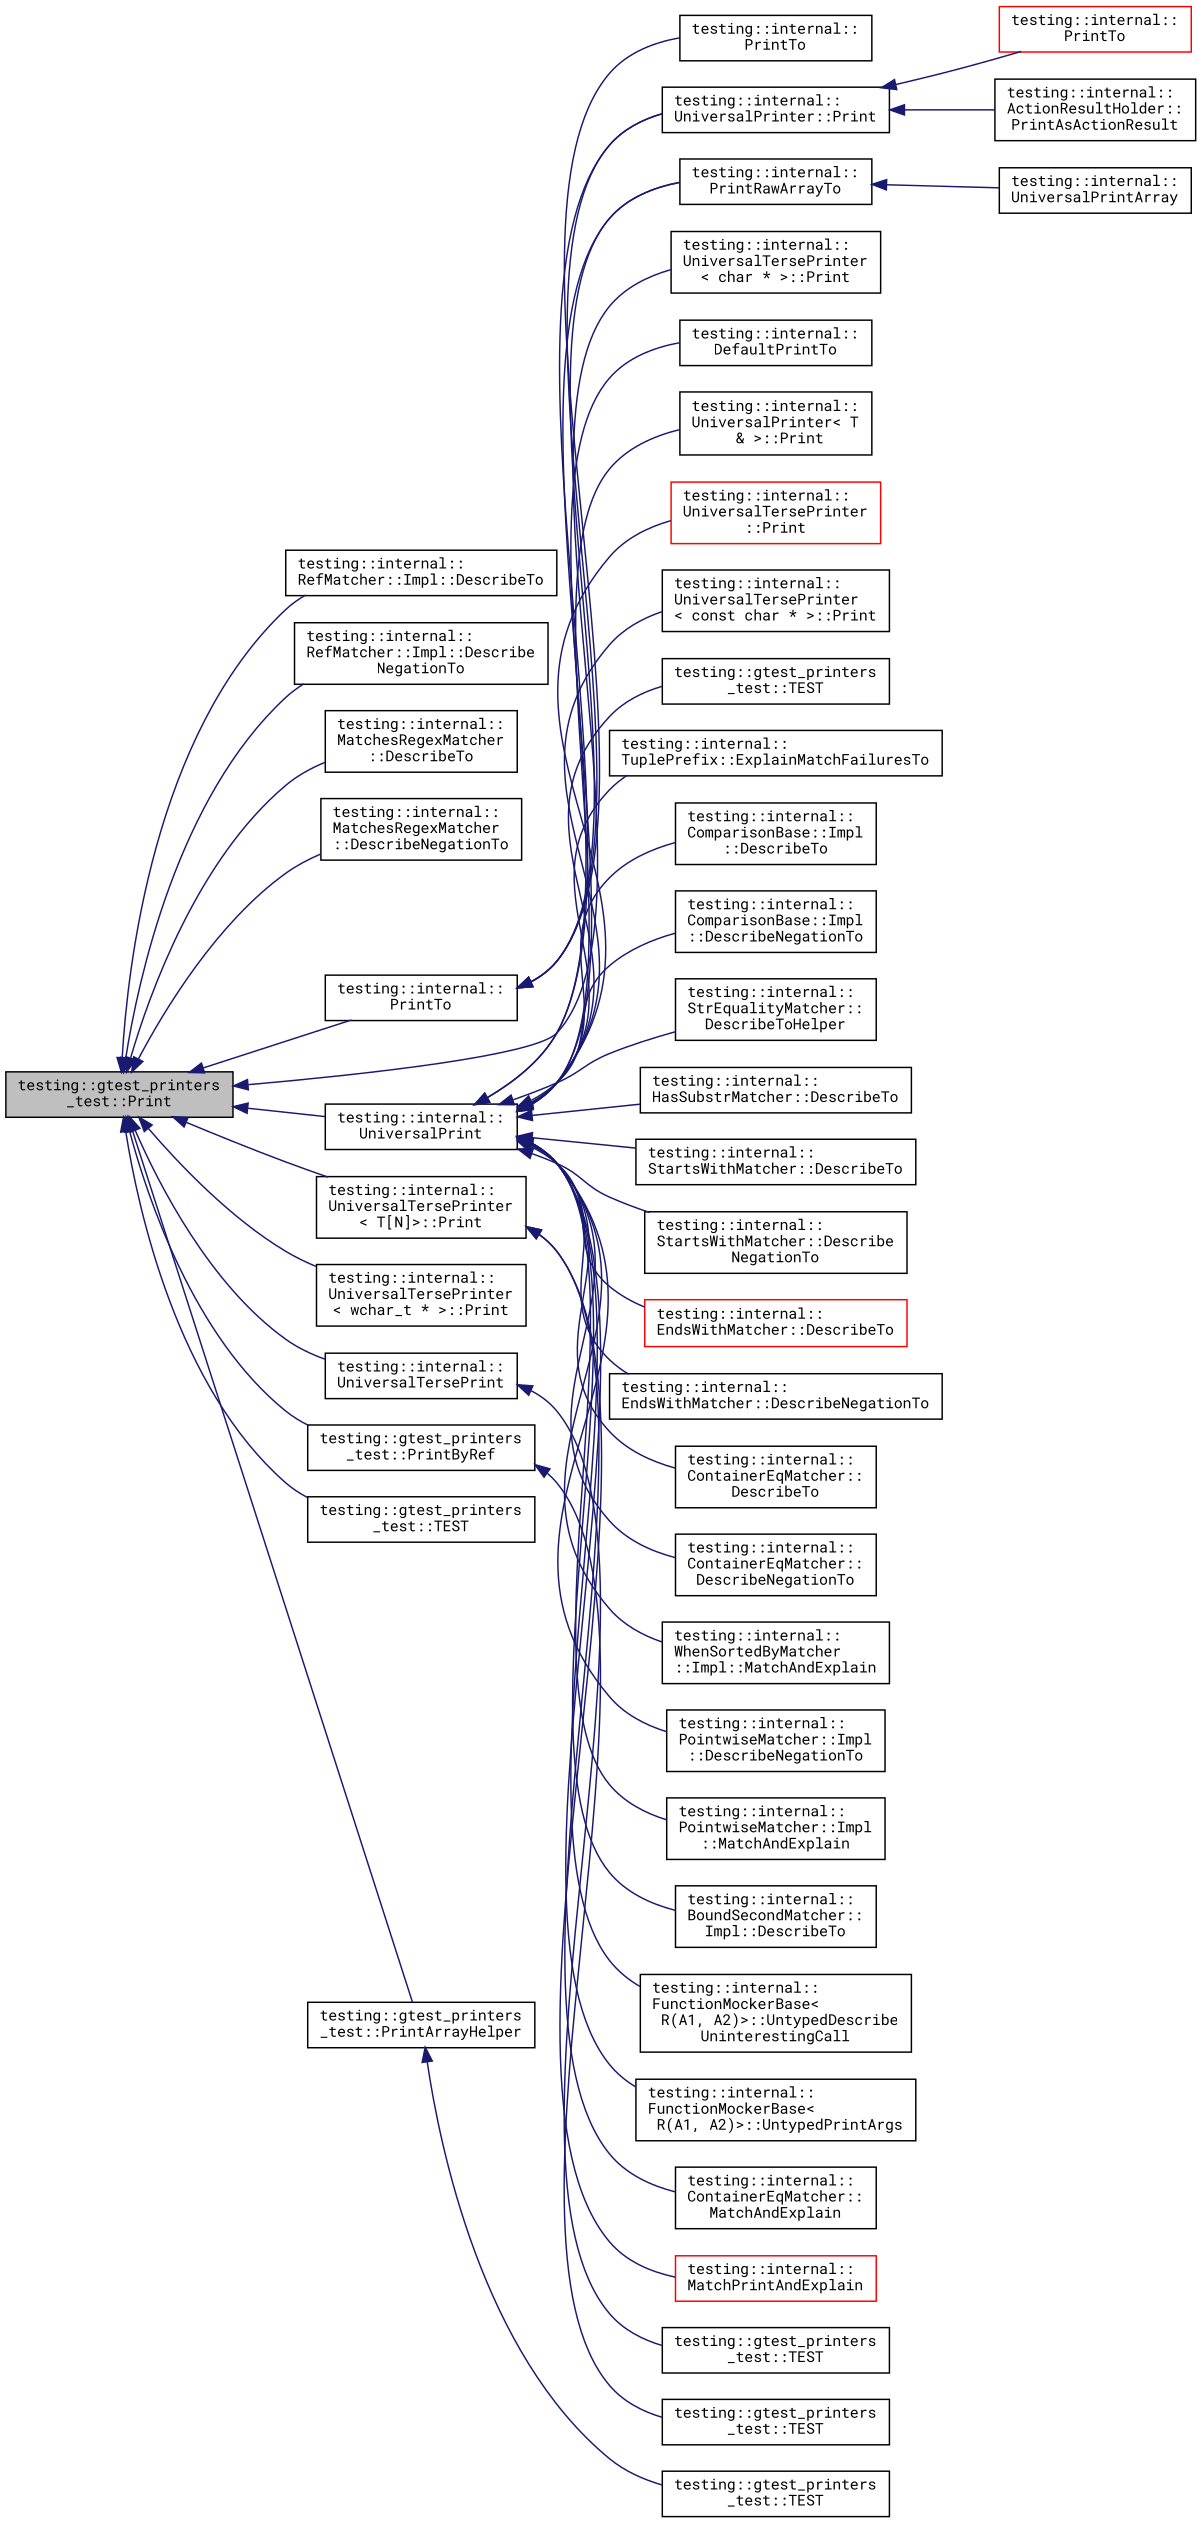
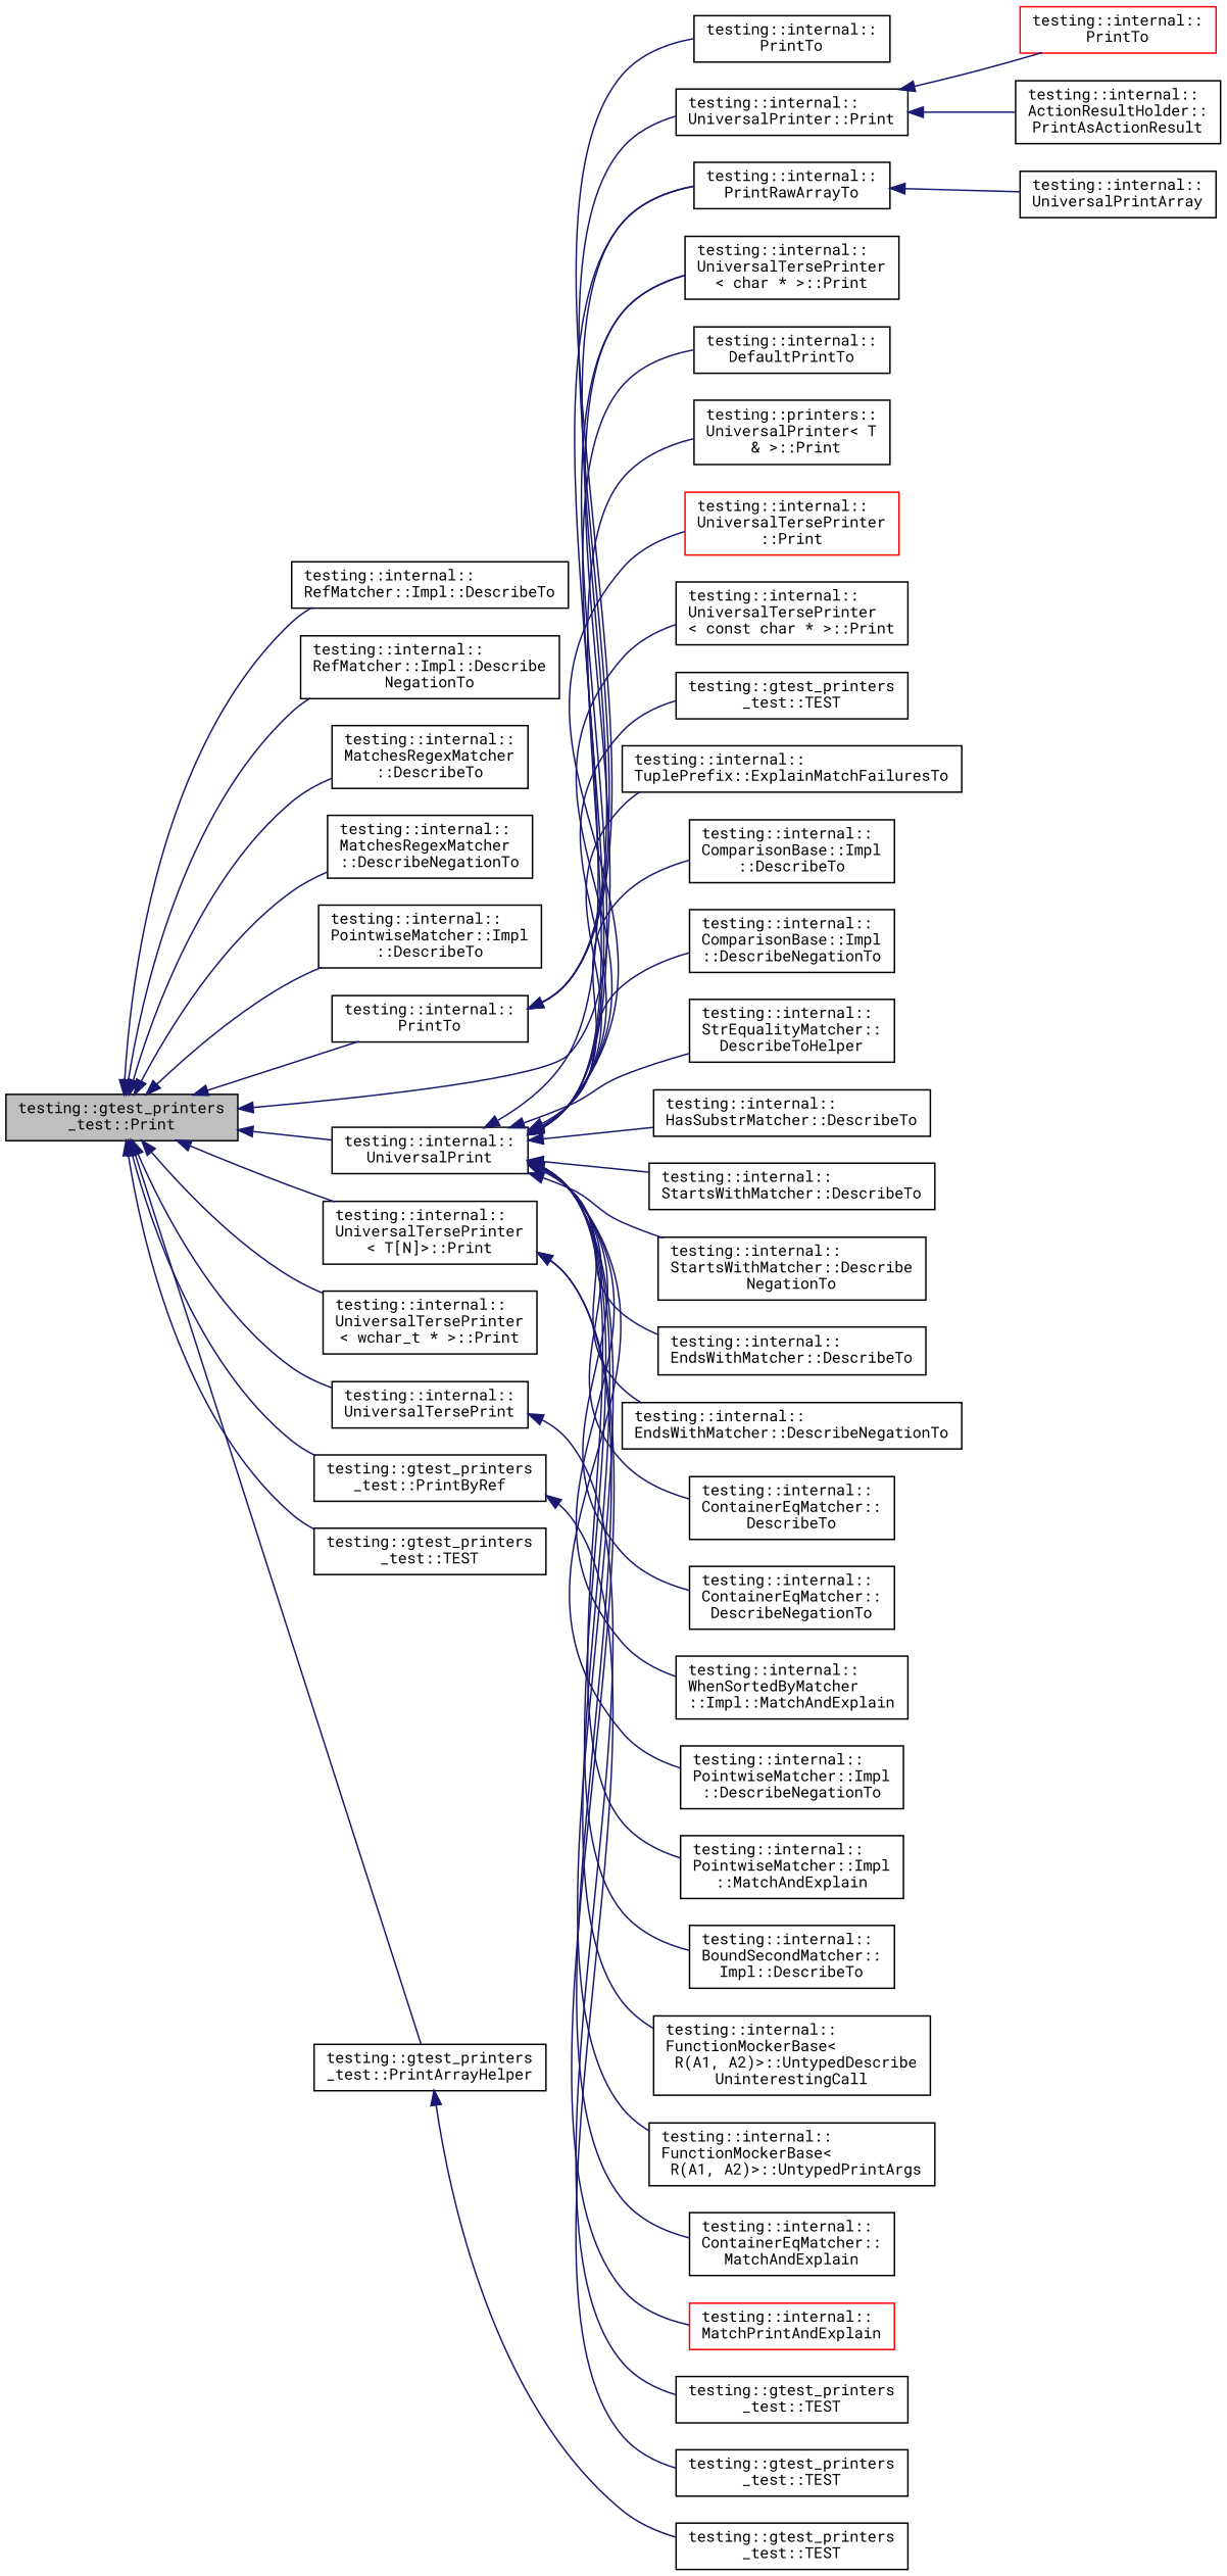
  digraph {
    fontname="Roboto Mono"
    rankdir=LR
    node [color=black fillcolor=white fontname="Roboto Mono" fontsize=10 shape=record style=filled]
    edge [color=midnightblue dir=back fontname="Roboto Mono" fontsize=10 labelfontname=Helvetica labelfontsize=10 style=solid]
    n1 [fillcolor=grey75 fontcolor=black height=0.2 label="testing::gtest_printers\l_test::Print" width=0.4]
    n2 [height=0.2 label="testing::internal::\lRefMatcher::Impl::DescribeTo" width=0.4]
    n3 [height=0.2 label="testing::internal::\lRefMatcher::Impl::Describe\lNegationTo" width=0.4]
    n4 [height=0.2 label="testing::internal::\lMatchesRegexMatcher\l::DescribeTo" width=0.4]
    n5 [height=0.2 label="testing::internal::\lMatchesRegexMatcher\l::DescribeNegationTo" width=0.4]
+   n6 [height=0.2 label="testing::internal::\lPointwiseMatcher::Impl\l::DescribeTo" width=0.4]
    n7 [height=0.2 label="testing::internal::\lPrintTo" width=0.4]
    n8 [height=0.2 label="testing::internal::\lUniversalTersePrinter\l\< T[N]\>::Print" width=0.4]
    n9 [height=0.2 label="testing::internal::\lUniversalTersePrinter\l\< char * \>::Print" width=0.4]
    n10 [height=0.2 label="testing::internal::\lUniversalTersePrinter\l\< wchar_t * \>::Print" width=0.4]
    n11 [height=0.2 label="testing::internal::\lUniversalTersePrint" width=0.4]
    n12 [height=0.2 label="testing::internal::\lUniversalPrint" width=0.4]
    n13 [height=0.2 label="testing::gtest_printers\l_test::PrintByRef" width=0.4]
    n14 [height=0.2 label="testing::gtest_printers\l_test::TEST" width=0.4]
    n15 [height=0.2 label="testing::gtest_printers\l_test::PrintArrayHelper" width=0.4]
    n16 [height=0.2 label="testing::internal::\lPrintTo" width=0.4]
    n17 [height=0.2 label="testing::internal::\lPrintRawArrayTo" width=0.4]
    n18 [height=0.2 label="testing::internal::\lUniversalPrinter::Print" width=0.4]
    n19 [color=red height=0.2 label="testing::internal::\lMatchPrintAndExplain" width=0.4]
    n20 [height=0.2 label="testing::internal::\lContainerEqMatcher::\lMatchAndExplain" width=0.4]
    n21 [height=0.2 label="testing::gtest_printers\l_test::TEST" width=0.4]
    n22 [height=0.2 label="testing::internal::\lTuplePrefix::ExplainMatchFailuresTo" width=0.4]
    n23 [height=0.2 label="testing::internal::\lComparisonBase::Impl\l::DescribeTo" width=0.4]
    n24 [height=0.2 label="testing::internal::\lComparisonBase::Impl\l::DescribeNegationTo" width=0.4]
    n25 [height=0.2 label="testing::internal::\lStrEqualityMatcher::\lDescribeToHelper" width=0.4]
    n26 [height=0.2 label="testing::internal::\lHasSubstrMatcher::DescribeTo" width=0.4]
    n27 [height=0.2 label="testing::internal::\lStartsWithMatcher::DescribeTo" width=0.4]
    n28 [height=0.2 label="testing::internal::\lStartsWithMatcher::Describe\lNegationTo" width=0.4]
-   n29 [color=red height=0.2 label="testing::internal::\lEndsWithMatcher::DescribeTo" width=0.4]
+   n29 [height=0.2 label="testing::internal::\lEndsWithMatcher::DescribeTo" width=0.4]
    n30 [height=0.2 label="testing::internal::\lEndsWithMatcher::DescribeNegationTo" width=0.4]
    n31 [height=0.2 label="testing::internal::\lContainerEqMatcher::\lDescribeTo" width=0.4]
    n32 [height=0.2 label="testing::internal::\lContainerEqMatcher::\lDescribeNegationTo" width=0.4]
    n33 [height=0.2 label="testing::internal::\lWhenSortedByMatcher\l::Impl::MatchAndExplain" width=0.4]
    n34 [height=0.2 label="testing::internal::\lPointwiseMatcher::Impl\l::DescribeNegationTo" width=0.4]
    n35 [height=0.2 label="testing::internal::\lPointwiseMatcher::Impl\l::MatchAndExplain" width=0.4]
    n36 [height=0.2 label="testing::internal::\lBoundSecondMatcher::\lImpl::DescribeTo" width=0.4]
    n37 [height=0.2 label="testing::internal::\lFunctionMockerBase\<\l R(A1, A2)\>::UntypedDescribe\lUninterestingCall" width=0.4]
    n38 [height=0.2 label="testing::internal::\lFunctionMockerBase\<\l R(A1, A2)\>::UntypedPrintArgs" width=0.4]
    n39 [height=0.2 label="testing::internal::\lDefaultPrintTo" width=0.4]
-   n40 [height=0.2 label="testing::internal::\lUniversalPrinter\< T\l & \>::Print" width=0.4]
+   n40 [height=0.2 label="testing::printers::\lUniversalPrinter\< T\l & \>::Print" width=0.4]
    n41 [color=red height=0.2 label="testing::internal::\lUniversalTersePrinter\l::Print" width=0.4]
    n42 [height=0.2 label="testing::internal::\lUniversalTersePrinter\l\< const char * \>::Print" width=0.4]
    n43 [height=0.2 label="testing::gtest_printers\l_test::TEST" width=0.4]
    n44 [height=0.2 label="testing::gtest_printers\l_test::TEST" width=0.4]
    n45 [height=0.2 label="testing::gtest_printers\l_test::TEST" width=0.4]
    n46 [height=0.2 label="testing::internal::\lUniversalPrintArray" width=0.4]
    n47 [color=red height=0.2 label="testing::internal::\lPrintTo" width=0.4]
    n48 [height=0.2 label="testing::internal::\lActionResultHolder::\lPrintAsActionResult" width=0.4]
    n1 -> n2
    n1 -> n3
    n1 -> n4
    n1 -> n5
+   n1 -> n6
    n1 -> n7
    n1 -> n8
    n1 -> n9
    n1 -> n10
    n1 -> n11
    n1 -> n12
    n1 -> n13
    n1 -> n14
    n1 -> n15
    n7 -> n16
    n7 -> n17
    n7 -> n18
    n8 -> n19
    n8 -> n20
    n11 -> n21
-   n12 -> n18
+   n12 -> n9
    n12 -> n17
    n12 -> n22
    n12 -> n23
    n12 -> n24
    n12 -> n25
    n12 -> n26
    n12 -> n27
    n12 -> n28
    n12 -> n29
    n12 -> n30
    n12 -> n31
    n12 -> n32
    n12 -> n33
    n12 -> n34
    n12 -> n35
    n12 -> n36
    n12 -> n37
    n12 -> n38
    n12 -> n39
    n12 -> n40
    n12 -> n41
    n12 -> n42
    n12 -> n43
    n13 -> n44
    n15 -> n45
    n17 -> n46
    n18 -> n47
    n18 -> n48
  }
